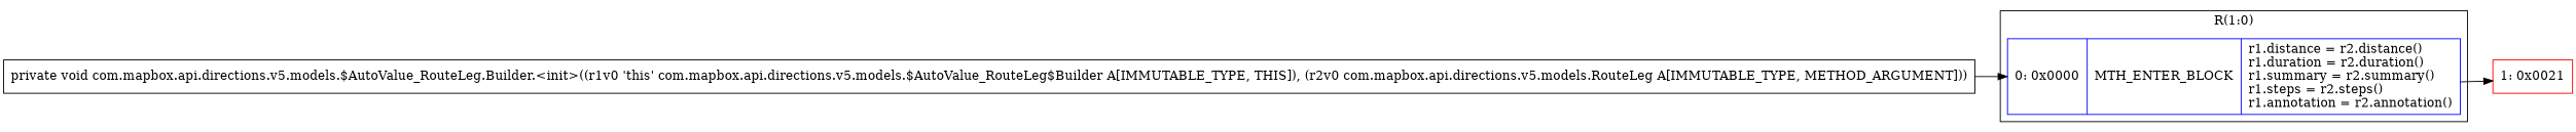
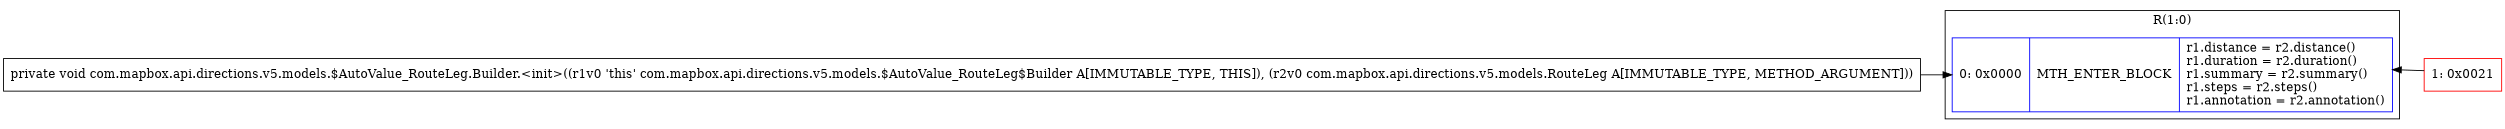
  digraph {
    rankdir=LR
    node [shape=record]
    n1 [color=blue label="{0\:\ 0x0000|MTH_ENTER_BLOCK\l|r1.distance = r2.distance()\lr1.duration = r2.duration()\lr1.summary = r2.summary()\lr1.steps = r2.steps()\lr1.annotation = r2.annotation()\l}"]
    n2 [color=red label="{1\:\ 0x0021}"]
    n3 [label="{private void com.mapbox.api.directions.v5.models.$AutoValue_RouteLeg.Builder.\<init\>((r1v0 'this' com.mapbox.api.directions.v5.models.$AutoValue_RouteLeg$Builder A[IMMUTABLE_TYPE, THIS]), (r2v0 com.mapbox.api.directions.v5.models.RouteLeg A[IMMUTABLE_TYPE, METHOD_ARGUMENT])) }"]
    subgraph cluster_1 {
      label="R(1:0)"
      n1
    }
-   n1 -> n2
+   n2 -> n1
    n3 -> n1
  }
